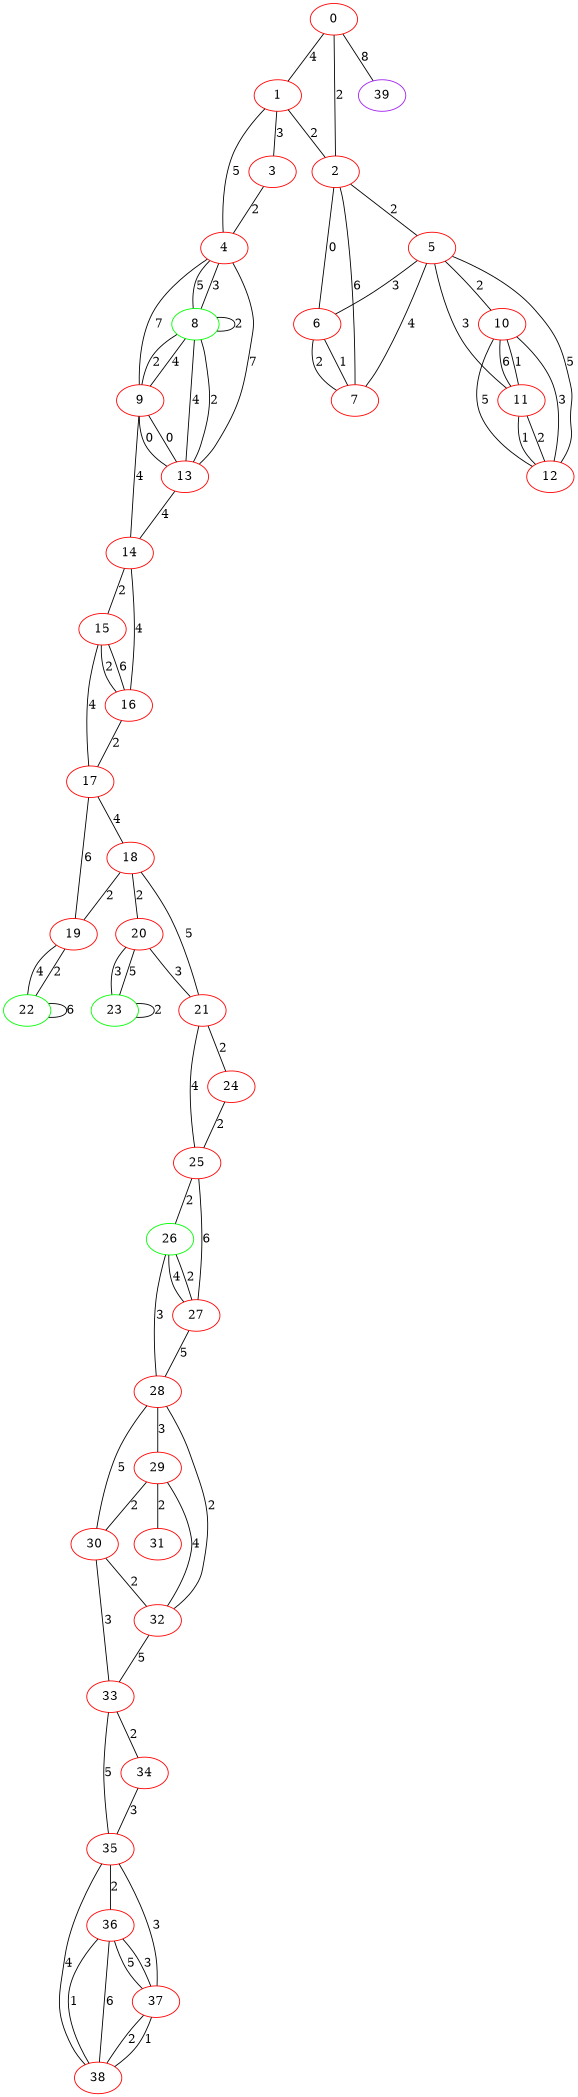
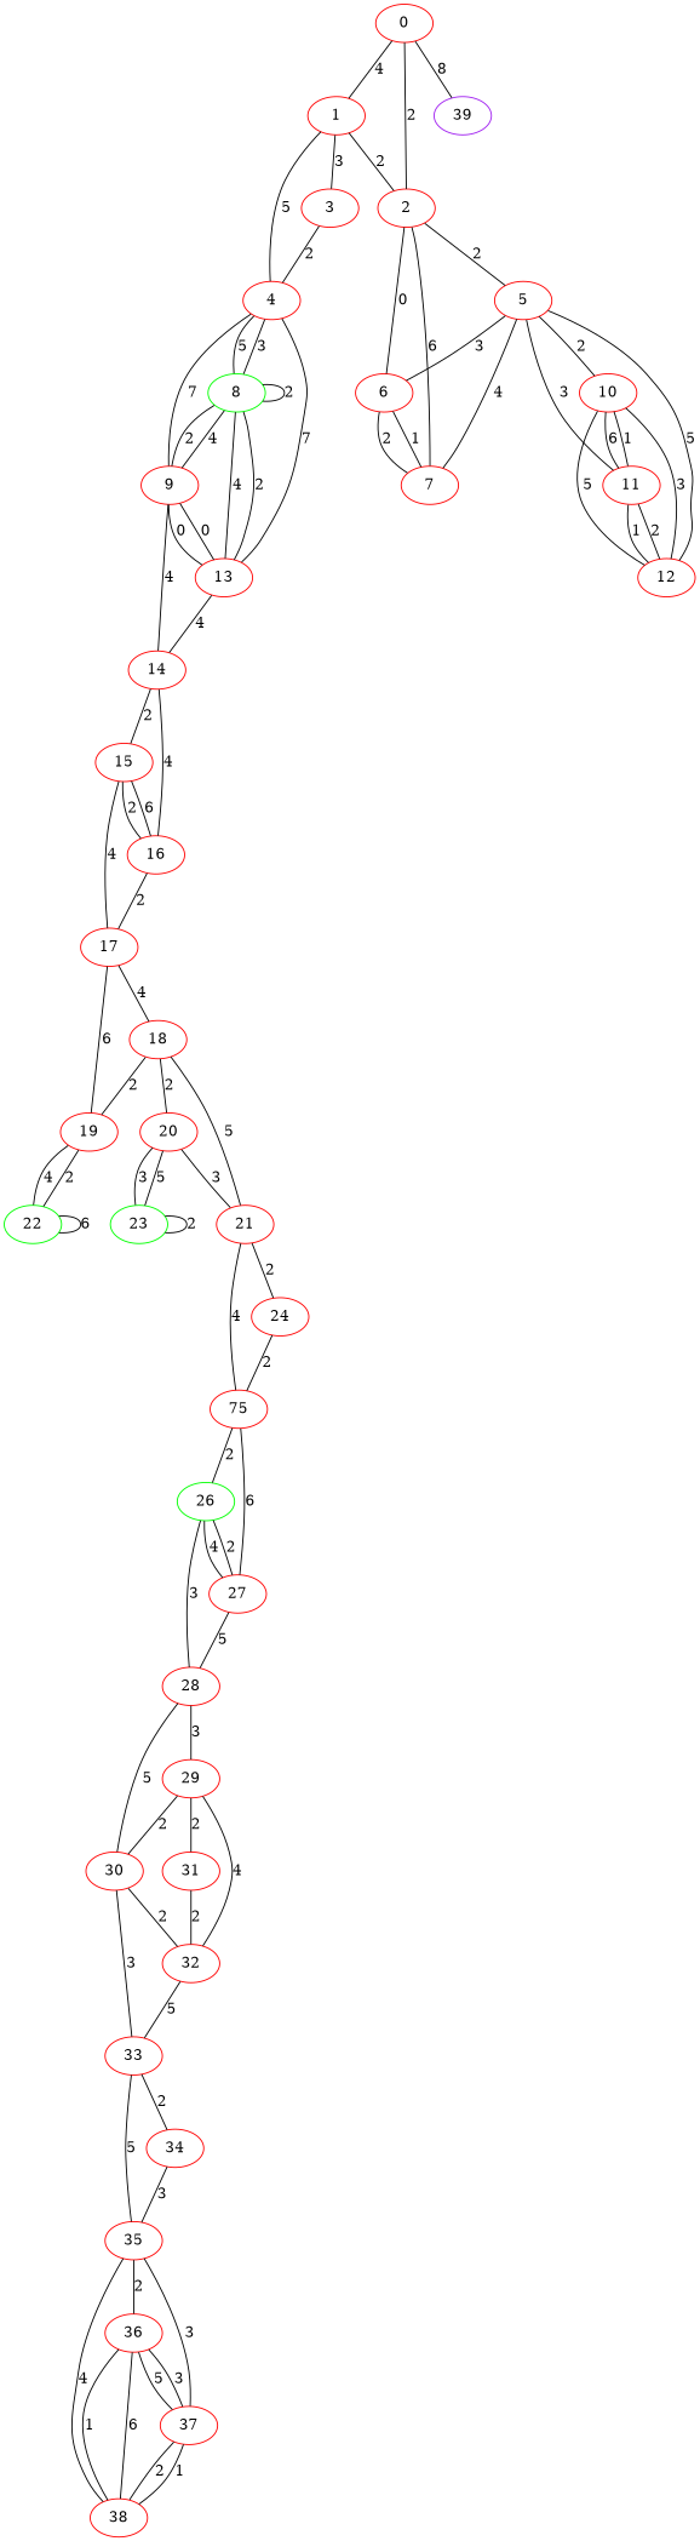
  graph {
    node [color=red weight=1]
    0
    1
    2
    39 [color=purple weight=4]
    3
    4
    5
    6
    7
    8 [color=green weight=2]
    9
    13
    10
    11
    12
    14
    15
    16
    17
    18
    19
    20
    21
    22 [color=green weight=2]
    23 [color=green weight=2]
    24
-   25
+   25 [label=75]
    26 [color=green weight=2]
    27
    28
    29
    30
    31
    32
    33
    34
    35
    36
    37
    38
    0 -- 1 [label=4]
    0 -- 2 [label=2]
    0 -- 39 [label=8]
    1 -- 2 [label=2]
    1 -- 3 [label=3]
    1 -- 4 [label=5]
    2 -- 5 [label=2]
    2 -- 6 [label=0]
    2 -- 7 [label=6]
    3 -- 4 [label=2]
    4 -- 8 [label=3]
    4 -- 8 [label=5]
    4 -- 9 [label=7]
    4 -- 13 [label=7]
    5 -- 6 [label=3]
    5 -- 7 [label=4]
    5 -- 10 [label=2]
    5 -- 11 [label=3]
    5 -- 12 [label=5]
    6 -- 7 [label=2]
    6 -- 7 [label=1]
    8 -- 8 [label=2]
    8 -- 9 [label=4]
    8 -- 9 [label=2]
    8 -- 13 [label=4]
    8 -- 13 [label=2]
    9 -- 13 [label=0]
    9 -- 13 [label=0]
    9 -- 14 [label=4]
    13 -- 14 [label=4]
    10 -- 11 [label=1]
    10 -- 11 [label=6]
    10 -- 12 [label=3]
    10 -- 12 [label=5]
    11 -- 12 [label=2]
    11 -- 12 [label=1]
    14 -- 15 [label=2]
    14 -- 16 [label=4]
    15 -- 16 [label=6]
    15 -- 16 [label=2]
    15 -- 17 [label=4]
    16 -- 17 [label=2]
    17 -- 18 [label=4]
    17 -- 19 [label=6]
    18 -- 19 [label=2]
    18 -- 20 [label=2]
    18 -- 21 [label=5]
    19 -- 22 [label=2]
    19 -- 22 [label=4]
    20 -- 21 [label=3]
    20 -- 23 [label=5]
    20 -- 23 [label=3]
    21 -- 24 [label=2]
    21 -- 25 [label=4]
    22 -- 22 [label=6]
    23 -- 23 [label=2]
    24 -- 25 [label=2]
    25 -- 26 [label=2]
    25 -- 27 [label=6]
    26 -- 27 [label=2]
    26 -- 27 [label=4]
    26 -- 28 [label=3]
    27 -- 28 [label=5]
    28 -- 29 [label=3]
    28 -- 30 [label=5]
    29 -- 30 [label=2]
    29 -- 31 [label=2]
    29 -- 32 [label=4]
    30 -- 32 [label=2]
    30 -- 33 [label=3]
-   28 -- 32 [label=2]
+   31 -- 32 [label=2]
    32 -- 33 [label=5]
    33 -- 34 [label=2]
    33 -- 35 [label=5]
    34 -- 35 [label=3]
    35 -- 36 [label=2]
    35 -- 37 [label=3]
    35 -- 38 [label=4]
    36 -- 37 [label=3]
    36 -- 37 [label=5]
    36 -- 38 [label=1]
    36 -- 38 [label=6]
    37 -- 38 [label=2]
    37 -- 38 [label=1]
  }
